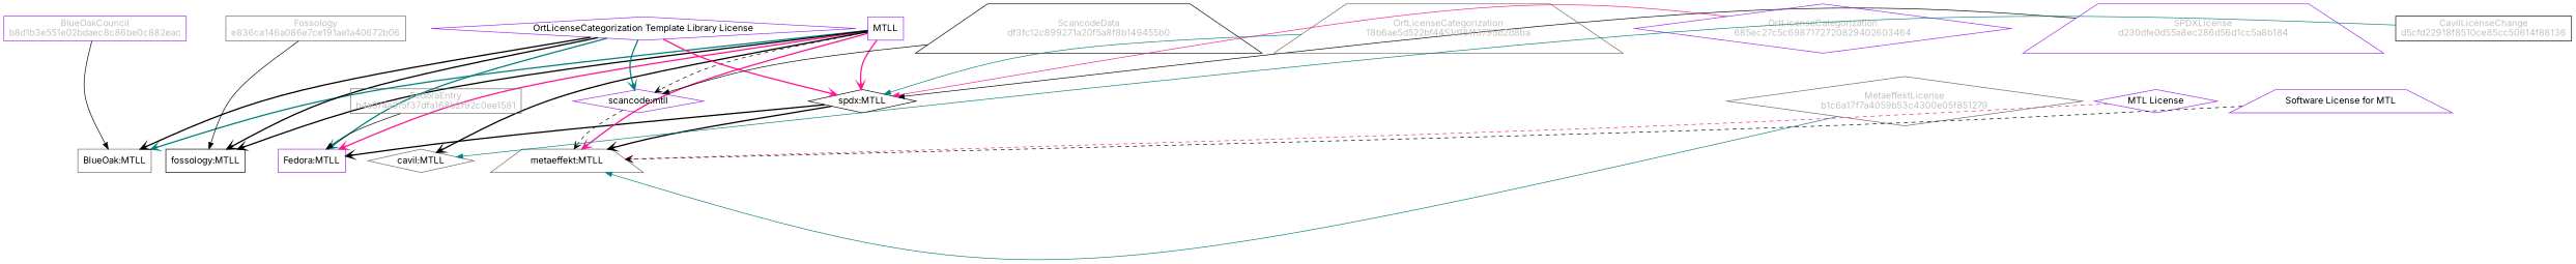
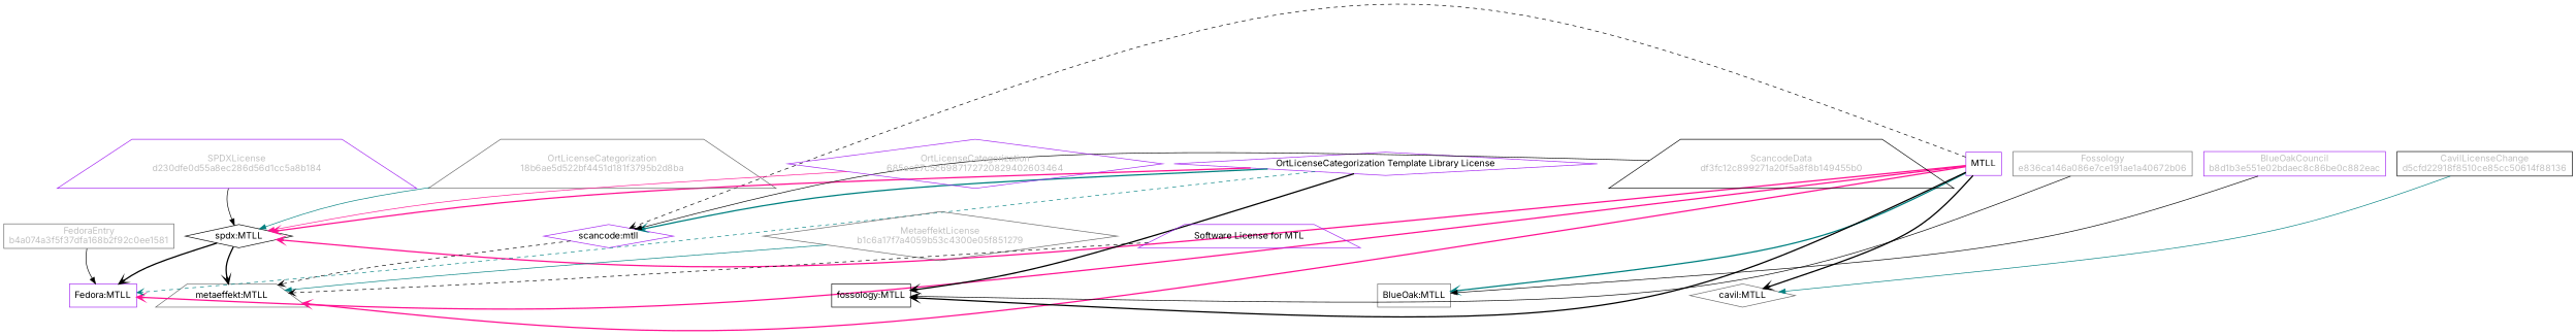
  strict digraph {
    fontname=Inter
    splines=curved
    node [color=purple fontname=Inter shape=box]
    edge [color=black fontname=Inter weight=0.5 arrowhead=vee style=bold]
    n1 [fillcolor="beige;1" fontcolor=gray label="SPDXLicense\nd230dfe0d55a8ec286d56d1cc5a8b184" shape=trapezium]
    n2 [color=black label="spdx:MTLL" shape=diamond]
    n3 [label="Fedora:MTLL"]
    n4 [color=gray40 label="metaeffekt:MTLL" shape=trapezium]
    n5 [label=MTLL]
    n6 [color=gray40 label="BlueOak:MTLL"]
    n7 [label="scancode:mtll" shape=diamond]
    n8 [color=black label="fossology:MTLL"]
    n9 [color=gray40 label="cavil:MTLL" shape=diamond]
    n10 [label="OrtLicenseCategorization Template Library License" shape=diamond]
    n11 [color=gray40 fillcolor="beige;1" fontcolor=gray label="FedoraEntry\nb4a074a3f5f37dfa168b2f92c0ee1581"]
    n12 [fillcolor="beige;1" fontcolor=gray label="BlueOakCouncil\nb8d1b3e551e02bdaec8c86be0c882eac"]
    n13 [color=black fillcolor="beige;1" fontcolor=gray label="ScancodeData\ndf3fc12c899271a20f5a8f8b149455b0" shape=trapezium]
    n14 [color=gray40 fillcolor="beige;1" fontcolor=gray label="Fossology\ne836ca146a086e7ce191ae1a40672b06"]
    n15 [color=gray40 fillcolor="beige;1" fontcolor=gray label="OrtLicenseCategorization\n18b6ae5d522bf4451d181f3795b2d8ba" shape=trapezium]
    n16 [fillcolor="beige;1" fontcolor=gray label="OrtLicenseCategorization\n685ec27c5c6987172720829402603464" shape=diamond]
    n17 [color=black fillcolor="beige;1" fontcolor=gray label="CavilLicenseChange\nd5cfd22918f8510ce85cc50614f88136"]
    n18 [color=gray40 fillcolor="beige;1" fontcolor=gray label="MetaeffektLicense\nb1c6a17f7a4059b53c4300e05f851279" shape=diamond]
-   n19 [label="MTL License" shape=diamond]
    n20 [label="Software License for MTL" shape=trapezium]
    n1 -> n2 [arrowhead="" style=""]
    n2 -> n3 [weight=0.7]
    n2 -> n4 [weight=0.7]
    n5 -> n2 [color=deeppink weight=0.7]
    n5 -> n3 [color=deeppink weight=0.7]
    n5 -> n4 [color=deeppink weight=0.7]
    n5 -> n6 [color=teal weight=0.7]
    n5 -> n7 [style=dashed weight=0.7]
    n5 -> n8 [weight=0.7]
    n5 -> n9 [weight=0.7]
    n7 -> n4 [style=dashed]
    n10 -> n2 [color=deeppink weight=0.7]
-   n10 -> n3 [color=teal]
-   n10 -> n6 [weight=0.7]
+   n10 -> n3 [color=teal style=dashed]
    n10 -> n7 [color=teal weight=0.7]
    n10 -> n8 [weight=0.7]
    n11 -> n3 [arrowhead="" style=""]
    n12 -> n6 [arrowhead="" style=""]
    n13 -> n7 [arrowhead="" style=""]
    n14 -> n8 [arrowhead="" style=""]
    n15 -> n2 [color=teal arrowhead="" style=""]
    n16 -> n2 [color=deeppink arrowhead="" style=""]
    n17 -> n9 [color=teal arrowhead="" style=""]
    n18 -> n4 [color=teal arrowhead="" style=""]
-   n19 -> n4 [color=deeppink style=dashed]
    n20 -> n4 [style=dashed]
  }
